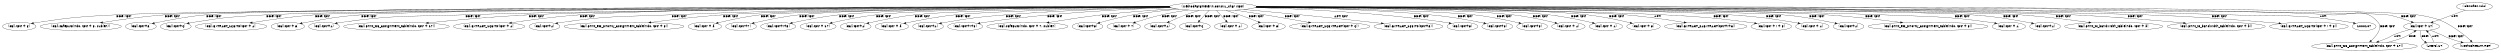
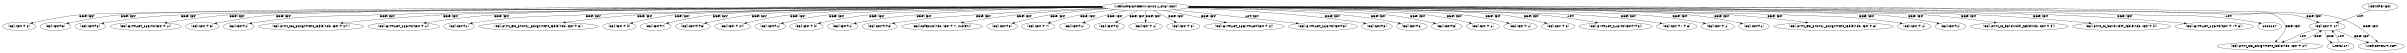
  digraph {
    fontname="DejaVu Sans"
    node [fontname="DejaVu Sans"]
    edge [fontname="DejaVu Sans"]
    n1 [label="(Call,tptr + 17)"]
    n2 [label="(MethodReturn,RET)"]
    n3 [label="(Call,print_tsa_assignment_table(ndo, tptr + 17))"]
    n4 [label="(Literal,17)"]
    n5 [label="(MethodParameterIn,const u_char *tptr)"]
    n6 [label="(Call,tptr + 6)"]
-   n7 [label="(Call,safeputs(ndo, tptr + 5, sublen))"]
    n8 [label="(Call,tptr+5)"]
    n9 [label="(Call,tptr+6)"]
    n10 [label="(Call,EXTRACT_16BITS(tptr + 4))"]
    n11 [label="(Call,tptr + 5)"]
    n12 [label="(Call,tptr+4)"]
    n13 [label="(Call,print_tsa_assignment_table(ndo, tptr + 17))"]
    n14 [label="(Call,EXTRACT_16BITS(tptr + 4))"]
    n15 [label="(Call,tptr+4)"]
    n16 [label="(Call,print_ets_priority_assignment_table(ndo, tptr + 5))"]
    n17 [label="(Call,tptr + 9)"]
    n18 [label="(Call,tptr+7)"]
    n19 [label="(Call,tptr+i+5)"]
    n20 [label="(Call,tptr + 17)"]
    n21 [label="(Call,tptr+4)"]
    n22 [label="(Call,tptr + 9)"]
    n23 [label="(Call,tptr+4)"]
    n24 [label="(Call,tptr+i+8)"]
    n25 [label="(Call,safeputs(ndo, tptr + 7, sublen))"]
    n26 [label="(Call,tptr+5)"]
    n27 [label="(Call,tptr + 7)"]
    n28 [label="(Call,tptr+4)"]
    n29 [label="(Call,tptr+6)"]
    n30 [label="(Call,tptr + 4)"]
    n31 [label="(Call,tptr + 5)"]
    n32 [label="(Call,EXTRACT_16EXTRACT(tptr + 6))"]
    n33 [label="(Call,EXTRACT_16BITS(tptr+5))"]
    n34 [label="(Call,tptr+5)"]
    n35 [label="(Call,tptr+8)"]
    n36 [label="(Call,tptr+5)"]
    n37 [label="(Call,tptr + 4)"]
    n38 [label="(Call,tptr + 4)"]
    n39 [label="(Call,tptr + 5)"]
-   n40 [label="(Call,EXTRACT_24EXTRACT(tptr+i+8))"]
+   n40 [label="(Call,EXTRACT_24BITS(tptr+i+8))"]
    n41 [label="(Call,tptr + i + 5)"]
    n42 [label="(Call,tptr + 4)"]
    n43 [label="(Call,tptr+4)"]
    n44 [label="(Call,print_ets_priority_assignment_table(ndo, tptr + 5))"]
    n45 [label="(Call,tptr + 4)"]
    n46 [label="(Call,tptr+4)"]
    n47 [label="(Call,print_tc_bandwidth_table(ndo, tptr + 9))"]
    n48 [label="(Call,print_tc_bandwidth_table(ndo, tptr + 9))"]
    n49 [label="(Call,EXTRACT_16BITS(tptr + i + 5))"]
    1000107
-   n51 [label="(Identifier,ndo)"]
+   n51 [label="(Identifier,tptr)"]
    n1 -> n2 [label="DDG: tptr"]
    n1 -> n3 [label="AST: "]
    n1 -> n4 [label="CFG: "]
    n3 -> n1 [label="CFG: "]
    n4 -> n1 [label="AST: "]
    n5 -> n1 [label="DDG: tptr"]
    n5 -> n2 [label="DDG: tptr"]
    n5 -> n3 [label="DDG: tptr"]
    n5 -> n6 [label="DDG: tptr"]
-   n5 -> n7 [label="DDG: tptr"]
    n5 -> n8 [label="DDG: tptr"]
    n5 -> n9 [label="DDG: tptr"]
    n5 -> n10 [label="DDG: tptr"]
    n5 -> n11 [label="DDG: tptr"]
    n5 -> n12 [label="DDG: tptr"]
    n5 -> n13 [label="DDG: tptr"]
    n5 -> n14 [label="DDG: tptr"]
    n5 -> n15 [label="DDG: tptr"]
    n5 -> n16 [label="DDG: tptr"]
    n5 -> n17 [label="DDG: tptr"]
    n5 -> n18 [label="DDG: tptr"]
    n5 -> n19 [label="DDG: tptr"]
    n5 -> n20 [label="DDG: tptr"]
    n5 -> n21 [label="DDG: tptr"]
    n5 -> n22 [label="DDG: tptr"]
    n5 -> n23 [label="DDG: tptr"]
    n5 -> n24 [label="DDG: tptr"]
    n5 -> n25 [label="DDG: tptr"]
    n5 -> n26 [label="DDG: tptr"]
    n5 -> n27 [label="DDG: tptr"]
    n5 -> n28 [label="DDG: tptr"]
    n5 -> n29 [label="DDG: tptr"]
    n5 -> n30 [label="DDG: tptr"]
    n5 -> n31 [label="DDG: tptr"]
    n5 -> n32 [label="DDG: tptr"]
    n5 -> n33 [label="AST: tptr"]
    n5 -> n34 [label="DDG: tptr"]
    n5 -> n35 [label="DDG: tptr"]
    n5 -> n36 [label="DDG: tptr"]
    n5 -> n37 [label="DDG: tptr"]
    n5 -> n38 [label="DDG: tptr"]
    n5 -> n39 [label="DDG: tptr"]
    n5 -> n40 [label="AST: "]
    n5 -> n41 [label="DDG: tptr"]
    n5 -> n42 [label="DDG: tptr"]
    n5 -> n43 [label="DDG: tptr"]
    n5 -> n44 [label="DDG: tptr"]
    n5 -> n45 [label="DDG: tptr"]
    n5 -> n46 [label="DDG: tptr"]
    n5 -> n47 [label="DDG: tptr"]
    n5 -> n48 [label="DDG: tptr"]
    n5 -> n49 [label="DDG: tptr"]
    n5 -> 1000107 [label="AST: "]
    n51 -> n1 [label="AST: "]
  }
